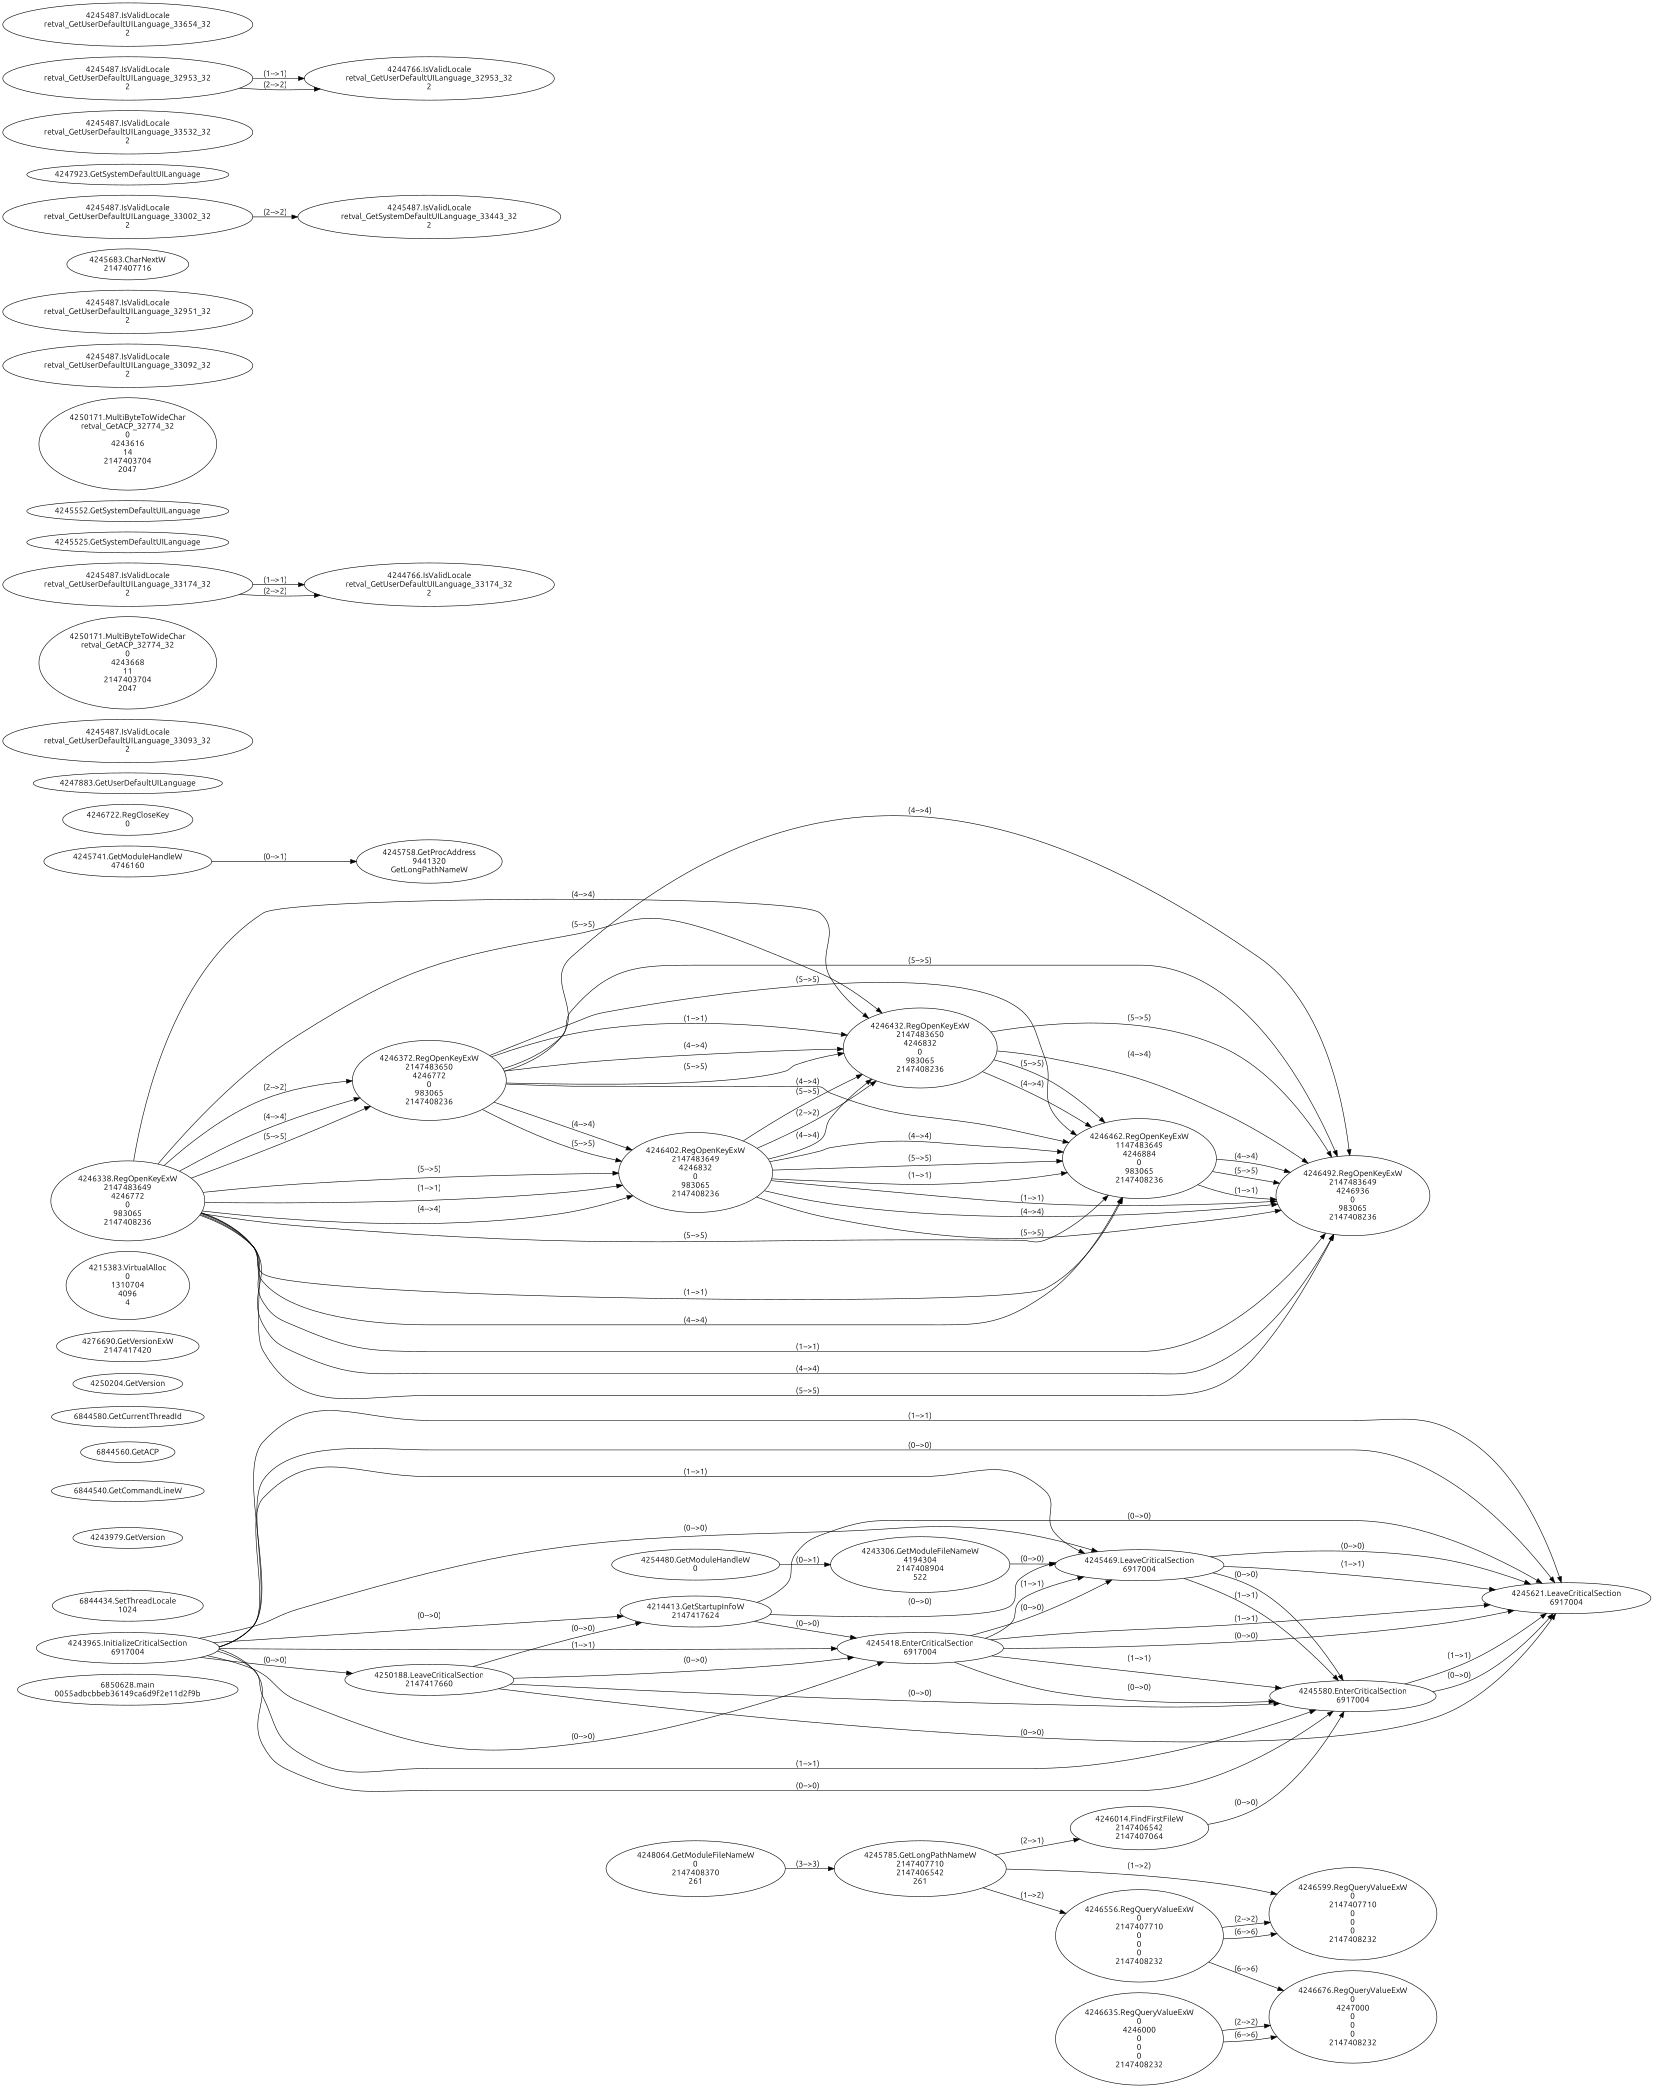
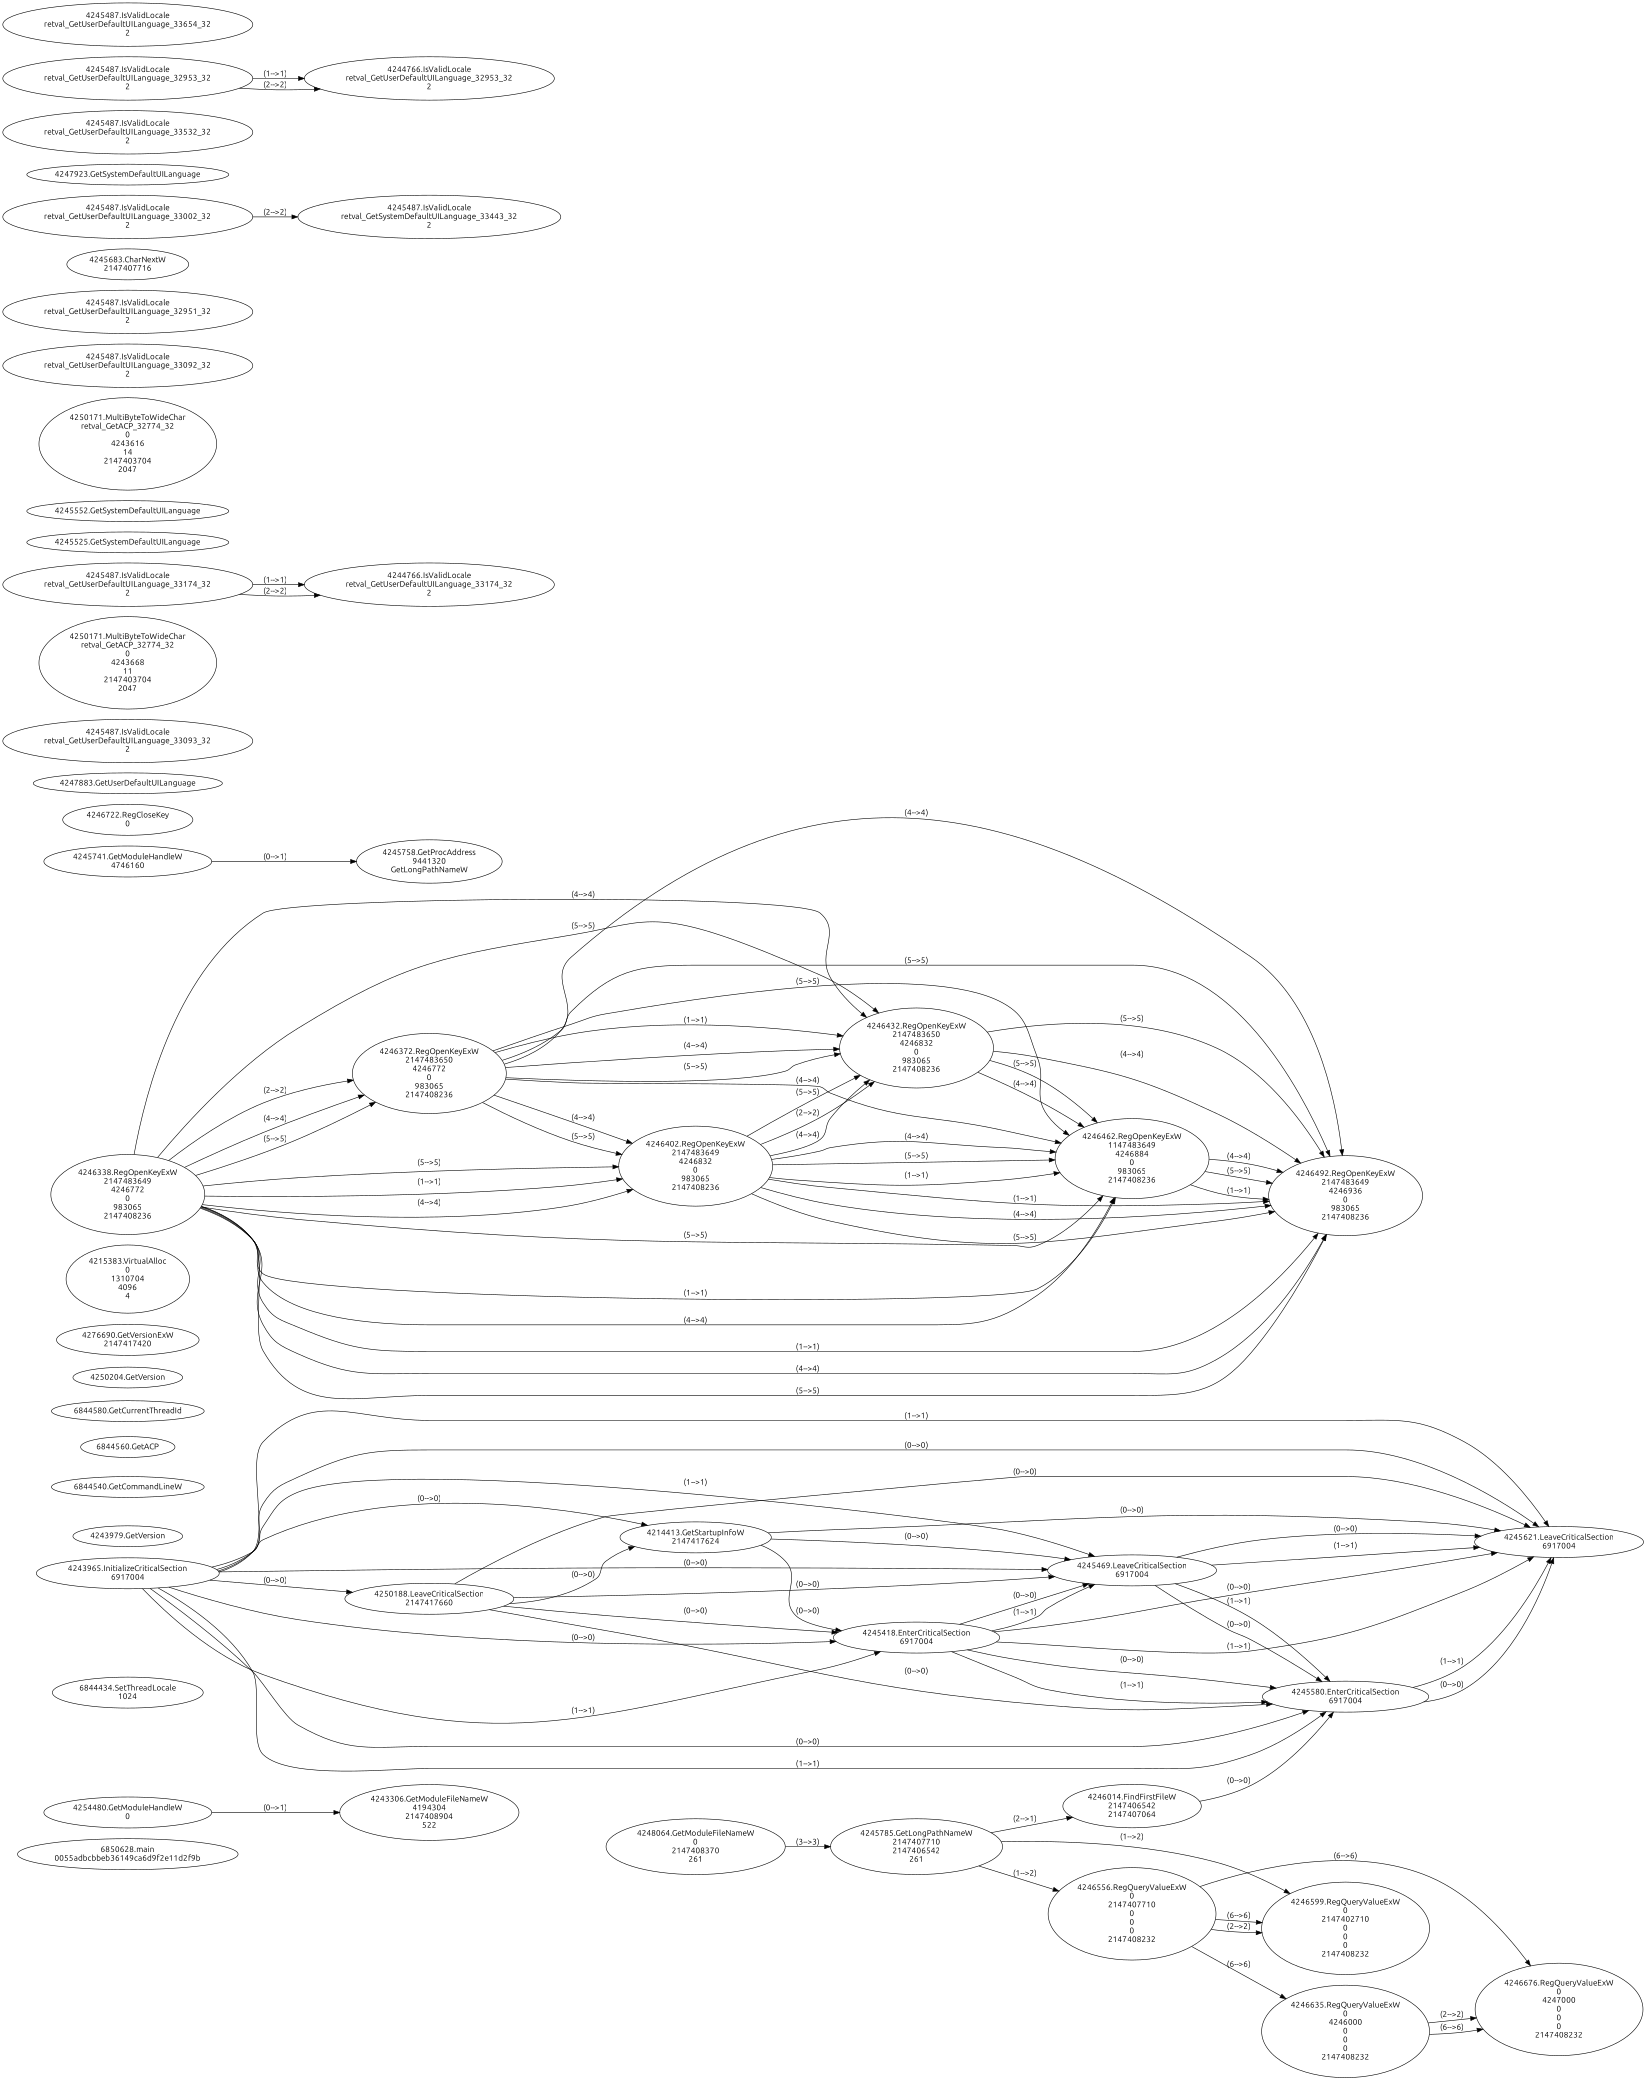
  digraph {
    fontname=Ubuntu
    rankdir=LR
    node [fontname=Ubuntu]
    edge [fontname=Ubuntu]
    n1 [label="6850628.main\n0055adbcbbeb36149ca6d9f2e11d2f9b"]
    n2 [label="4254480.GetModuleHandleW\n0"]
    n3 [label="4243306.GetModuleFileNameW\n4194304\n2147408904\n522"]
    n4 [label="6844434.SetThreadLocale\n1024"]
    n5 [label="4243965.InitializeCriticalSection\n6917004"]
    n6 [label="4250188.LeaveCriticalSection\n2147417660"]
    n7 [label="4214413.GetStartupInfoW\n2147417624"]
    n8 [label="4245418.EnterCriticalSection\n6917004"]
    n9 [label="4245469.LeaveCriticalSection\n6917004"]
    n10 [label="4245580.EnterCriticalSection\n6917004"]
    n11 [label="4245621.LeaveCriticalSection\n6917004"]
    n12 [label="4243979.GetVersion\n"]
    n13 [label="6844540.GetCommandLineW\n"]
    n14 [label="6844560.GetACP\n"]
    n15 [label="6844580.GetCurrentThreadId\n"]
    n16 [label="4250204.GetVersion\n"]
    n17 [label="4276690.GetVersionExW\n2147417420"]
    n18 [label="4248064.GetModuleFileNameW\n0\n2147408370\n261"]
    n19 [label="4245785.GetLongPathNameW\n2147407710\n2147406542\n261"]
    n20 [label="4246556.RegQueryValueExW\n0\n2147407710\n0\n0\n0\n2147408232"]
-   n21 [label="4246599.RegQueryValueExW\n0\n2147407710\n0\n0\n0\n2147408232"]
+   n21 [label="4246599.RegQueryValueExW\n0\n2147402710\n0\n0\n0\n2147408232"]
    n22 [label="4246014.FindFirstFileW\n2147406542\n2147407064"]
    n23 [label="4215383.VirtualAlloc\n0\n1310704\n4096\n4"]
    n24 [label="4246338.RegOpenKeyExW\n2147483649\n4246772\n0\n983065\n2147408236"]
    n25 [label="4246372.RegOpenKeyExW\n2147483650\n4246772\n0\n983065\n2147408236"]
    n26 [label="4246402.RegOpenKeyExW\n2147483649\n4246832\n0\n983065\n2147408236"]
    n27 [label="4246432.RegOpenKeyExW\n2147483650\n4246832\n0\n983065\n2147408236"]
    n28 [label="4246462.RegOpenKeyExW\n1147483649\n4246884\n0\n983065\n2147408236"]
    n29 [label="4246492.RegOpenKeyExW\n2147483649\n4246936\n0\n983065\n2147408236"]
    n30 [label="4245741.GetModuleHandleW\n4746160"]
    n31 [label="4245758.GetProcAddress\n9441320\nGetLongPathNameW"]
    n32 [label="4246635.RegQueryValueExW\n0\n4246000\n0\n0\n0\n2147408232"]
    n33 [label="4246676.RegQueryValueExW\n0\n4247000\n0\n0\n0\n2147408232"]
    n34 [label="4246722.RegCloseKey\n0"]
    n35 [label="4247883.GetUserDefaultUILanguage\n"]
    n36 [label="4245487.IsValidLocale\nretval_GetUserDefaultUILanguage_33093_32\n2"]
    n37 [label="4250171.MultiByteToWideChar\nretval_GetACP_32774_32\n0\n4243668\n11\n2147403704\n2047"]
    n38 [label="4245487.IsValidLocale\nretval_GetUserDefaultUILanguage_33174_32\n2"]
    n39 [label="4244766.IsValidLocale\nretval_GetUserDefaultUILanguage_33174_32\n2"]
    n40 [label="4245525.GetSystemDefaultUILanguage\n"]
    n41 [label="4245552.GetSystemDefaultUILanguage\n"]
    n42 [label="4250171.MultiByteToWideChar\nretval_GetACP_32774_32\n0\n4243616\n14\n2147403704\n2047"]
    n43 [label="4245487.IsValidLocale\nretval_GetUserDefaultUILanguage_33092_32\n2"]
    n44 [label="4245487.IsValidLocale\nretval_GetUserDefaultUILanguage_32951_32\n2"]
    n45 [label="4245683.CharNextW\n2147407716"]
    n46 [label="4245487.IsValidLocale\nretval_GetUserDefaultUILanguage_33002_32\n2"]
    n47 [label="4245487.IsValidLocale\nretval_GetSystemDefaultUILanguage_33443_32\n2"]
    n48 [label="4247923.GetSystemDefaultUILanguage\n"]
    n49 [label="4245487.IsValidLocale\nretval_GetUserDefaultUILanguage_33532_32\n2"]
    n50 [label="4245487.IsValidLocale\nretval_GetUserDefaultUILanguage_32953_32\n2"]
    n51 [label="4244766.IsValidLocale\nretval_GetUserDefaultUILanguage_32953_32\n2"]
    n52 [label="4245487.IsValidLocale\nretval_GetUserDefaultUILanguage_33654_32\n2"]
    n2 -> n3 [label="(0-->1)"]
    n5 -> n6 [label="(0-->0)"]
    n5 -> n7 [label="(0-->0)"]
    n5 -> n8 [label="(1-->1)"]
    n5 -> n8 [label="(0-->0)"]
    n5 -> n9 [label="(1-->1)"]
    n5 -> n9 [label="(0-->0)"]
    n5 -> n10 [label="(1-->1)"]
    n5 -> n10 [label="(0-->0)"]
    n5 -> n11 [label="(1-->1)"]
    n5 -> n11 [label="(0-->0)"]
    n6 -> n7 [label="(0-->0)"]
    n6 -> n8 [label="(0-->0)"]
-   n3 -> n9 [label="(0-->0)"]
+   n6 -> n9 [label="(0-->0)"]
    n6 -> n10 [label="(0-->0)"]
    n6 -> n11 [label="(0-->0)"]
    n7 -> n8 [label="(0-->0)"]
    n7 -> n9 [label="(0-->0)"]
    n7 -> n11 [label="(0-->0)"]
    n8 -> n9 [label="(1-->1)"]
    n8 -> n9 [label="(0-->0)"]
    n8 -> n10 [label="(1-->1)"]
    n8 -> n10 [label="(0-->0)"]
    n8 -> n11 [label="(1-->1)"]
    n8 -> n11 [label="(0-->0)"]
    n9 -> n10 [label="(1-->1)"]
    n9 -> n10 [label="(0-->0)"]
    n9 -> n11 [label="(1-->1)"]
    n9 -> n11 [label="(0-->0)"]
    n10 -> n11 [label="(1-->1)"]
    n10 -> n11 [label="(0-->0)"]
    n18 -> n19 [label="(3-->3)"]
    n19 -> n20 [label="(1-->2)"]
    n19 -> n21 [label="(1-->2)"]
    n19 -> n22 [label="(2-->1)"]
    n20 -> n21 [label="(2-->2)"]
    n20 -> n21 [label="(6-->6)"]
+   n20 -> n32 [label="(6-->6)"]
    n20 -> n33 [label="(6-->6)"]
    n22 -> n10 [label="(0-->0)"]
    n24 -> n25 [label="(2-->2)"]
    n24 -> n25 [label="(4-->4)"]
    n24 -> n25 [label="(5-->5)"]
    n24 -> n26 [label="(1-->1)"]
    n24 -> n26 [label="(4-->4)"]
    n24 -> n26 [label="(5-->5)"]
    n24 -> n27 [label="(4-->4)"]
    n24 -> n27 [label="(5-->5)"]
    n24 -> n28 [label="(1-->1)"]
    n24 -> n28 [label="(4-->4)"]
    n24 -> n28 [label="(5-->5)"]
    n24 -> n29 [label="(1-->1)"]
    n24 -> n29 [label="(4-->4)"]
    n24 -> n29 [label="(5-->5)"]
    n25 -> n26 [label="(4-->4)"]
    n25 -> n26 [label="(5-->5)"]
    n25 -> n27 [label="(1-->1)"]
    n25 -> n27 [label="(4-->4)"]
    n25 -> n27 [label="(5-->5)"]
    n25 -> n28 [label="(4-->4)"]
    n25 -> n28 [label="(5-->5)"]
    n25 -> n29 [label="(4-->4)"]
    n25 -> n29 [label="(5-->5)"]
    n26 -> n27 [label="(2-->2)"]
    n26 -> n27 [label="(4-->4)"]
    n26 -> n27 [label="(5-->5)"]
    n26 -> n28 [label="(1-->1)"]
    n26 -> n28 [label="(4-->4)"]
    n26 -> n28 [label="(5-->5)"]
    n26 -> n29 [label="(1-->1)"]
    n26 -> n29 [label="(4-->4)"]
    n26 -> n29 [label="(5-->5)"]
    n27 -> n28 [label="(4-->4)"]
    n27 -> n28 [label="(5-->5)"]
    n27 -> n29 [label="(4-->4)"]
    n27 -> n29 [label="(5-->5)"]
    n28 -> n29 [label="(1-->1)"]
    n28 -> n29 [label="(4-->4)"]
    n28 -> n29 [label="(5-->5)"]
    n30 -> n31 [label="(0-->1)"]
    n32 -> n33 [label="(2-->2)"]
    n32 -> n33 [label="(6-->6)"]
    n38 -> n39 [label="(1-->1)"]
    n38 -> n39 [label="(2-->2)"]
    n46 -> n47 [label="(2-->2)"]
    n50 -> n51 [label="(1-->1)"]
    n50 -> n51 [label="(2-->2)"]
  }
